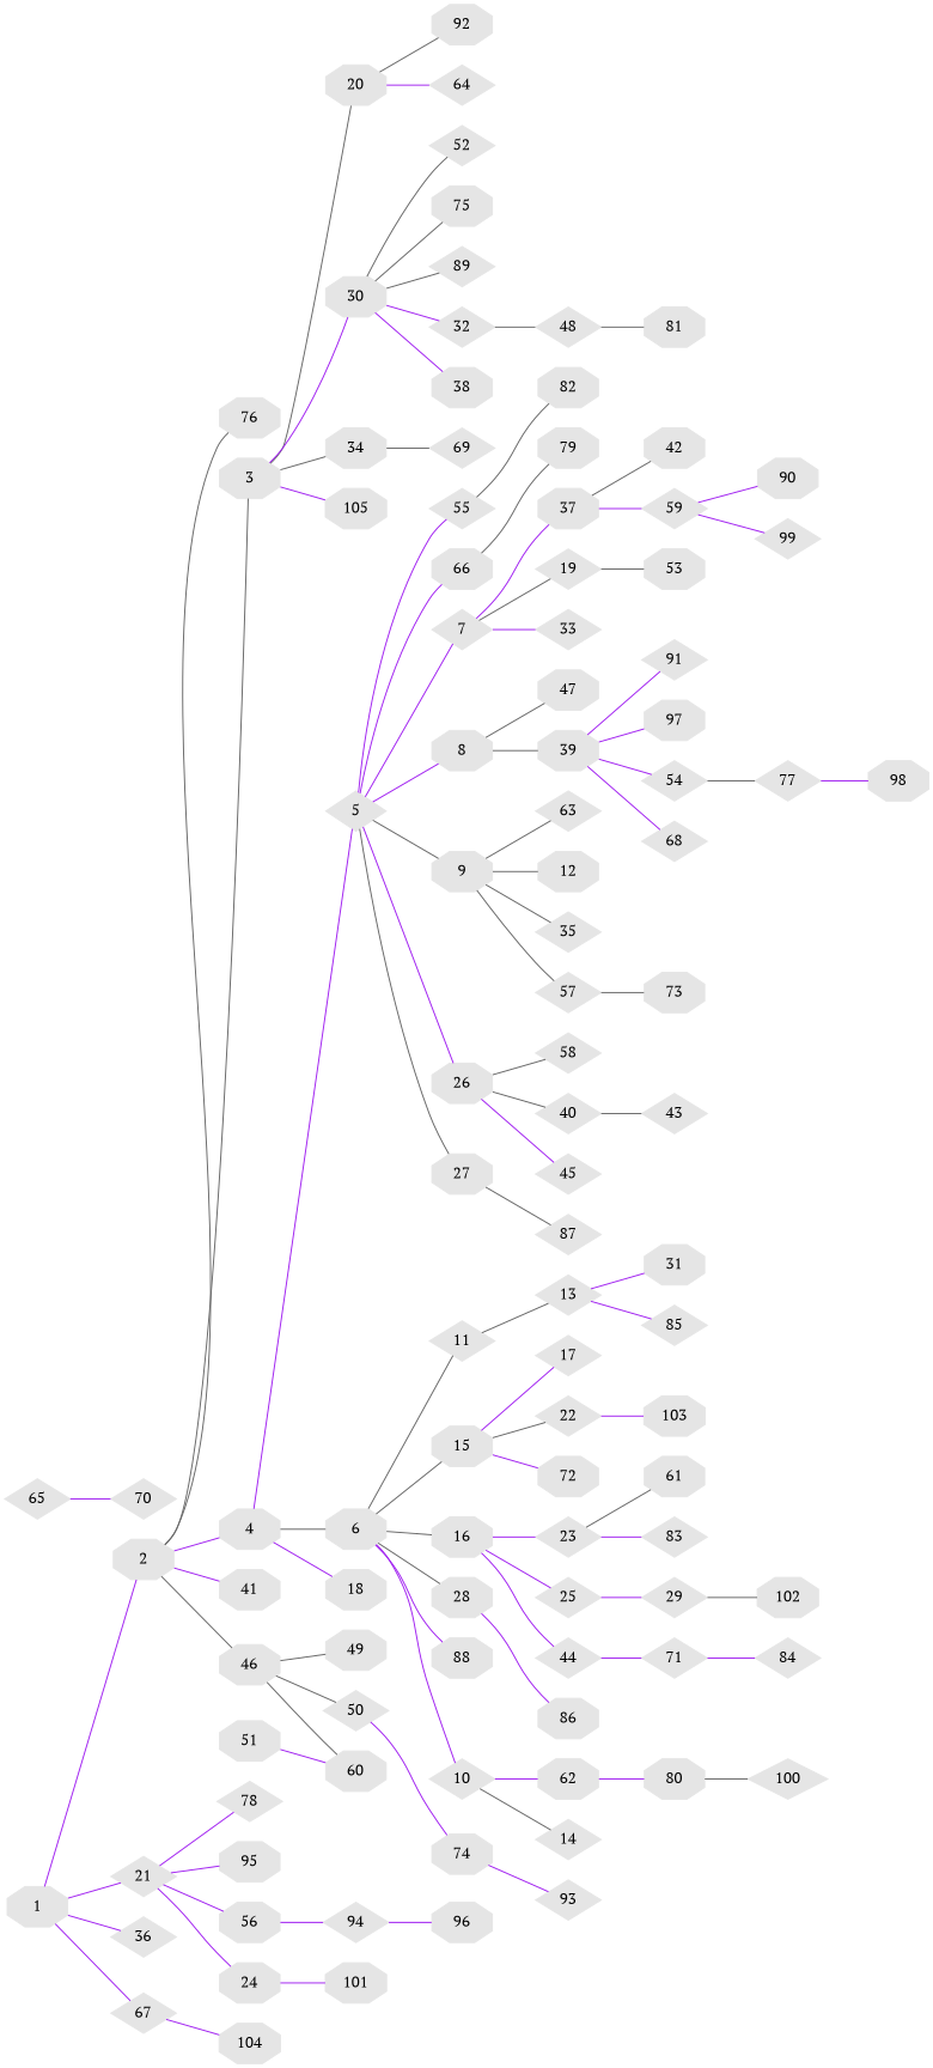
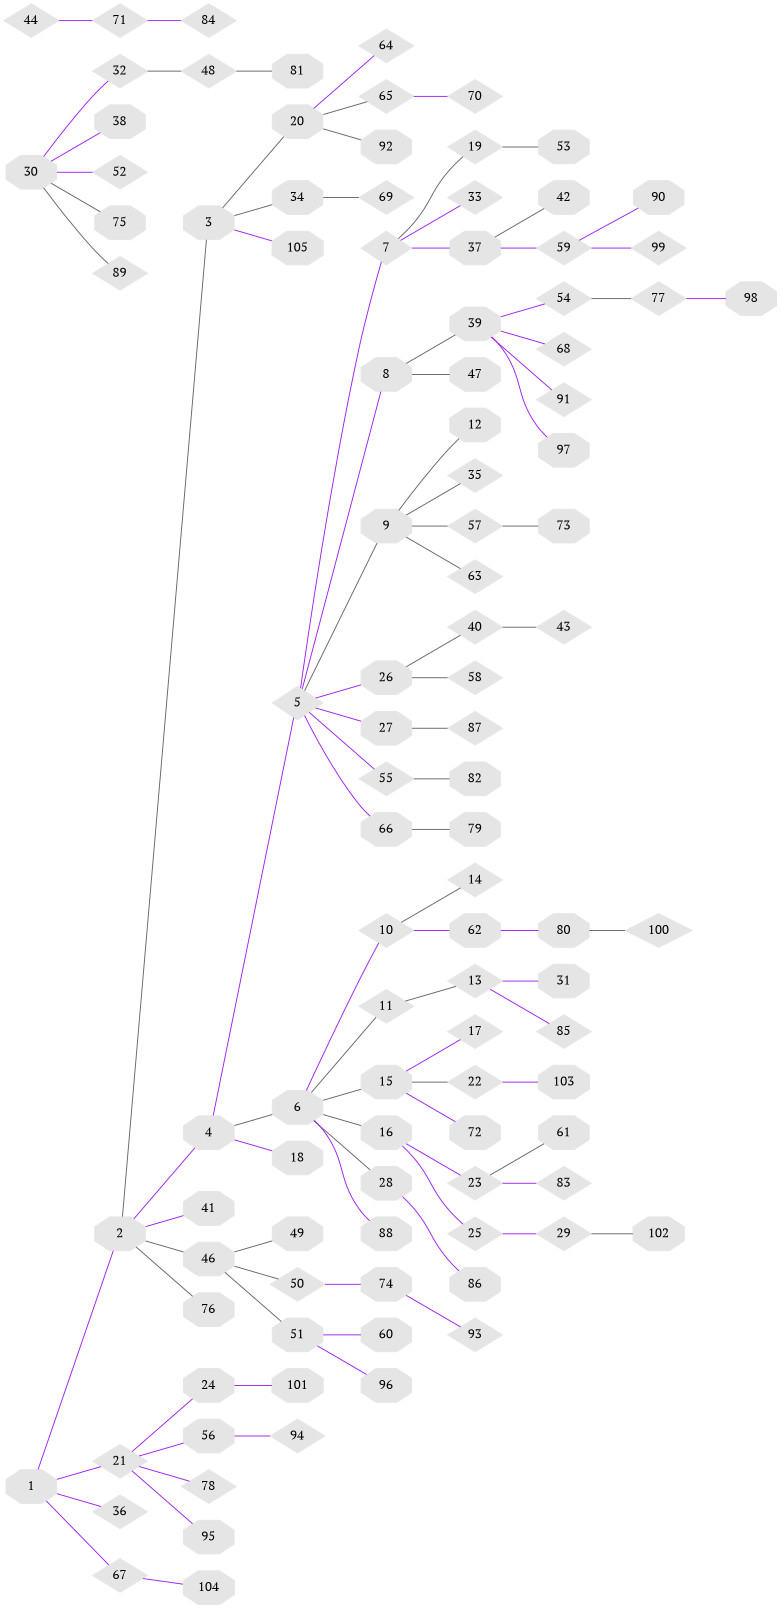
  graph {
    fontname="PT Serif"
    rankdir=LR
    node [color=gray90 fontname="PT Serif" shape=octagon style=filled]
    edge [color=purple fontname="PT Serif"]
    1
    2
    21 [shape=diamond]
    36 [shape=diamond]
    67 [shape=diamond]
    3
    4
    41
    46
    76
    24
    56
    78 [shape=diamond]
    95
    104
    20
    30
    34
    105
    5 [shape=diamond]
    6
    18
    49
    50 [shape=diamond]
    51
    64 [shape=diamond]
    65 [shape=diamond]
    92
    32 [shape=diamond]
    38
    52 [shape=diamond]
    75
    89 [shape=diamond]
    69 [shape=diamond]
    7 [shape=diamond]
    8
    9
    26
    27
    55 [shape=diamond]
    66
    10 [shape=diamond]
    11 [shape=diamond]
    15
    16
    28
    88
    19 [shape=diamond]
    33 [shape=diamond]
    37
    39
    47
    12
    35 [shape=diamond]
    57 [shape=diamond]
    63 [shape=diamond]
    40 [shape=diamond]
-   45 [shape=diamond]
    58 [shape=diamond]
    87 [shape=diamond]
    82
    79
    14 [shape=diamond]
    62
    13 [shape=diamond]
    17 [shape=diamond]
    22 [shape=diamond]
    72
    23 [shape=diamond]
    25 [shape=diamond]
    44 [shape=diamond]
    86
    53
    42
    59 [shape=diamond]
    54 [shape=diamond]
    68 [shape=diamond]
    91 [shape=diamond]
    97
    73
    80
    31
    85 [shape=diamond]
    103
    61
    83 [shape=diamond]
    29 [shape=diamond]
    71 [shape=diamond]
    70 [shape=diamond]
    101
    94 [shape=diamond]
    102
    43 [shape=diamond]
    48 [shape=diamond]
    81
    90
    99 [shape=diamond]
    77 [shape=diamond]
    84 [shape=diamond]
    74
    60
    93 [shape=diamond]
    98
    96
    100 [shape=diamond]
    1 -- 2
    1 -- 21
    1 -- 36
    1 -- 67
    2 -- 3 [color=gray40]
    2 -- 4
    2 -- 41
    2 -- 46 [color=gray40]
    2 -- 76 [color=gray40]
    21 -- 24
    21 -- 56
    21 -- 78
    21 -- 95
    67 -- 104
    3 -- 20 [color=gray40]
-   3 -- 30
    3 -- 34 [color=gray40]
    3 -- 105
    4 -- 5
    4 -- 6 [color=gray40]
    4 -- 18
    46 -- 49 [color=gray40]
    46 -- 50 [color=gray40]
-   46 -- 60 [color=gray40]
+   46 -- 51 [color=gray40]
    24 -- 101
    56 -- 94
    20 -- 64
+   20 -- 65 [color=gray40]
    20 -- 92 [color=gray40]
    30 -- 32
    30 -- 38
-   30 -- 52 [color=gray40]
+   30 -- 52
    30 -- 75 [color=gray40]
    30 -- 89 [color=gray40]
    34 -- 69 [color=gray40]
    5 -- 7
    5 -- 8
    5 -- 9 [color=gray40]
    5 -- 26
-   5 -- 27 [color=gray40]
+   5 -- 27
    5 -- 55
    5 -- 66
    6 -- 10
    6 -- 11 [color=gray40]
    6 -- 15 [color=gray40]
    6 -- 16 [color=gray40]
    6 -- 28 [color=gray40]
    6 -- 88
    50 -- 74
    51 -- 60
    65 -- 70
    32 -- 48 [color=gray40]
    7 -- 19 [color=gray40]
    7 -- 33
    7 -- 37
    8 -- 39 [color=gray40]
    8 -- 47 [color=gray40]
    9 -- 12 [color=gray40]
    9 -- 35 [color=gray40]
    9 -- 57 [color=gray40]
    9 -- 63 [color=gray40]
    26 -- 40 [color=gray40]
-   26 -- 45
    26 -- 58 [color=gray40]
    27 -- 87 [color=gray40]
    55 -- 82 [color=gray40]
    66 -- 79 [color=gray40]
    10 -- 14 [color=gray40]
    10 -- 62
    11 -- 13 [color=gray40]
    15 -- 17
    15 -- 22 [color=gray40]
    15 -- 72
    16 -- 23
    16 -- 25
-   16 -- 44
    28 -- 86
    19 -- 53 [color=gray40]
    37 -- 42 [color=gray40]
    37 -- 59
    39 -- 54
    39 -- 68
    39 -- 91
    39 -- 97
    57 -- 73 [color=gray40]
    40 -- 43 [color=gray40]
    62 -- 80
    13 -- 31
    13 -- 85
    22 -- 103
    23 -- 61 [color=gray40]
    23 -- 83
    25 -- 29
    44 -- 71
    59 -- 90
    59 -- 99
    54 -- 77 [color=gray40]
    80 -- 100 [color=gray40]
    29 -- 102 [color=gray40]
    71 -- 84
-   94 -- 96
+   51 -- 96
    48 -- 81 [color=gray40]
    77 -- 98
    74 -- 93
  }
